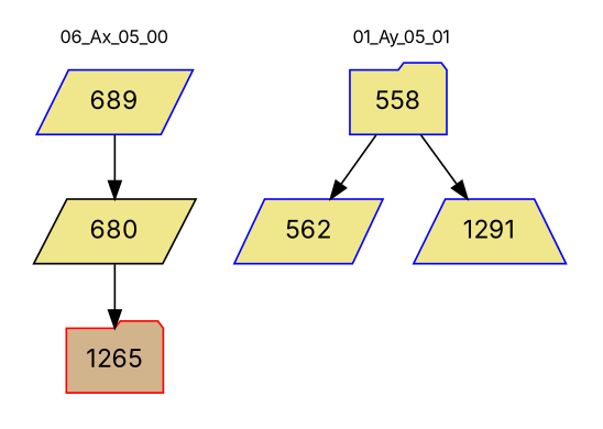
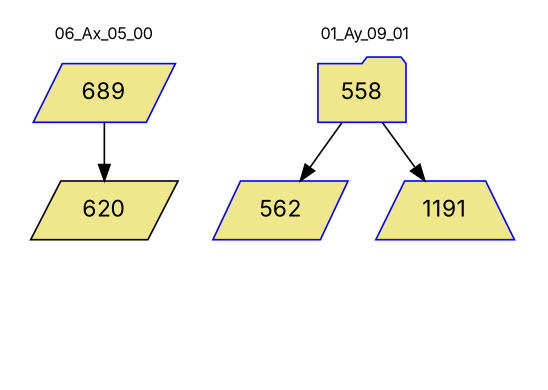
  digraph {
    fontname=Inter
    node [color=blue fillcolor=khaki fontname=Inter shape=parallelogram style=filled]
    edge [color=black fontname=Inter]
-   n1 [color=black label=680]
-   n2 [color=red fillcolor=tan label=1265 shape=folder]
+   n1 [color=black label=620]
    n3 [label=689]
    n4 [label=558 shape=folder]
    n5 [label=562]
-   n6 [label=1291 shape=trapezium]
+   n6 [label=1191 shape=trapezium]
    subgraph cluster_1 {
      color=white
      fontsize=10
      label="06_Ax_05_00"
      n1
-     n2
      n3
    }
    subgraph cluster_2 {
      color=white
      fontsize=10
-     label="01_Ay_05_01"
+     label="01_Ay_09_01"
      n4
      n5
      n6
    }
-   n1 -> n2
    n3 -> n1
    n4 -> n5
    n4 -> n6
  }
